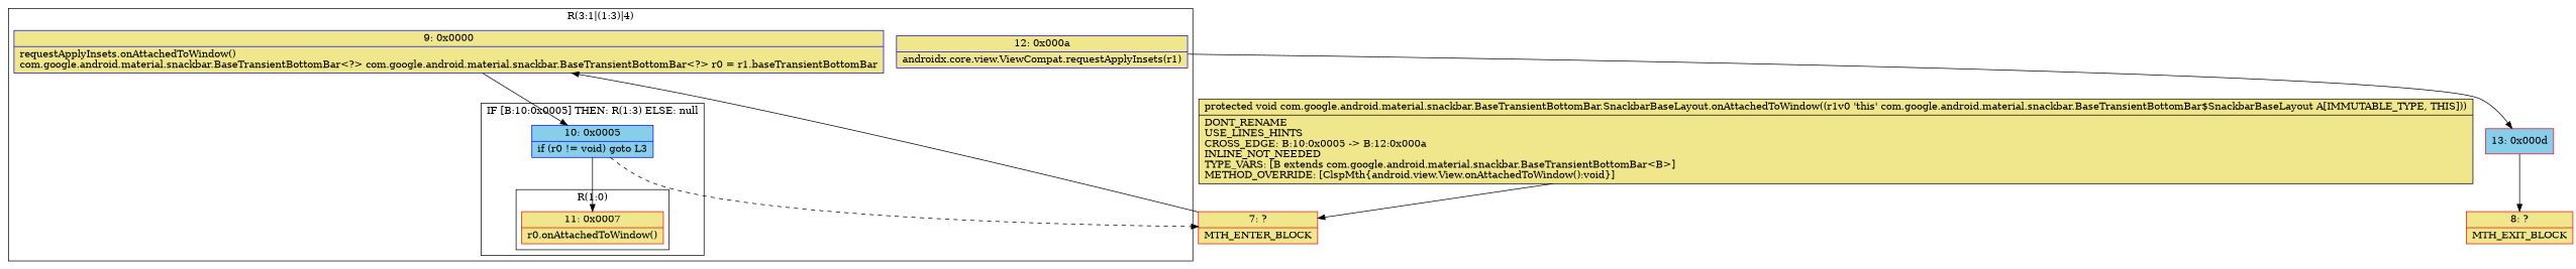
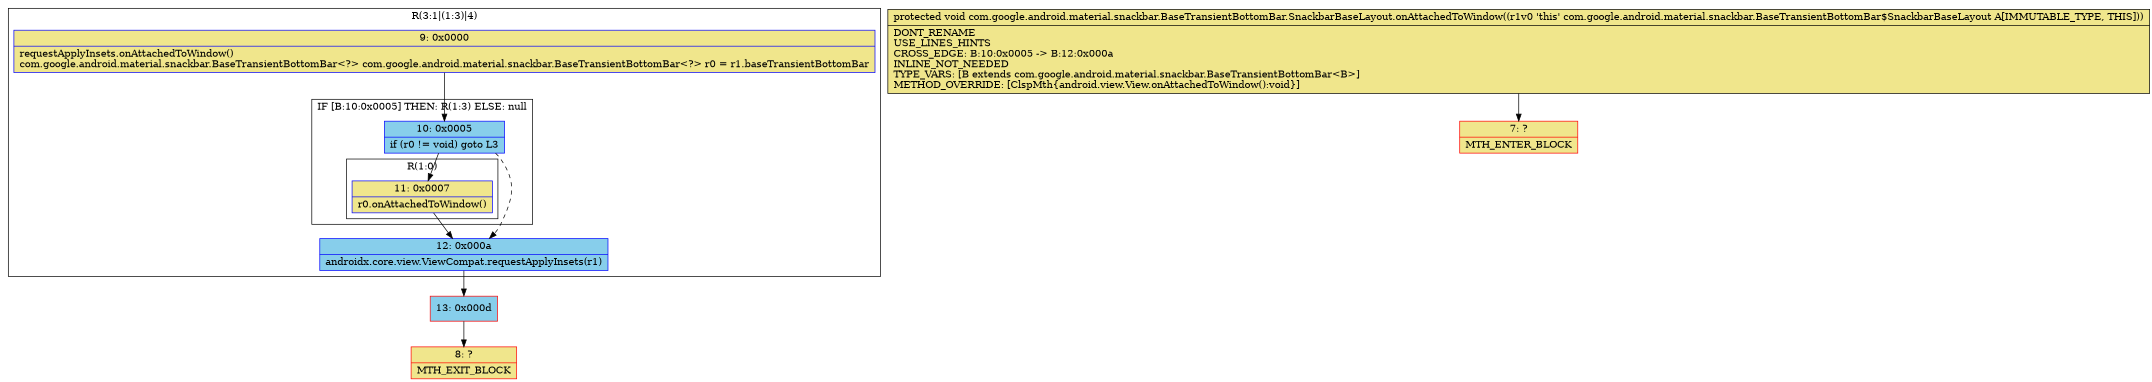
  digraph {
    node [color=blue fillcolor=khaki shape=record style=filled]
-   n1 [color=red label="{11\:\ 0x0007|r0.onAttachedToWindow()\l}"]
+   n1 [label="{11\:\ 0x0007|r0.onAttachedToWindow()\l}"]
    n2 [fillcolor=skyblue label="{10\:\ 0x0005|if (r0 != void) goto L3\l}"]
    n3 [label="{9\:\ 0x0000|requestApplyInsets.onAttachedToWindow()\lcom.google.android.material.snackbar.BaseTransientBottomBar\<?\> com.google.android.material.snackbar.BaseTransientBottomBar\<?\> r0 = r1.baseTransientBottomBar\l}"]
-   n4 [label="{12\:\ 0x000a|androidx.core.view.ViewCompat.requestApplyInsets(r1)\l}"]
+   n4 [fillcolor=skyblue label="{12\:\ 0x000a|androidx.core.view.ViewCompat.requestApplyInsets(r1)\l}"]
    n5 [color=red fillcolor=skyblue label="{13\:\ 0x000d}"]
    n6 [color=red label="{8\:\ ?|MTH_EXIT_BLOCK\l}"]
    n7 [color=red label="{7\:\ ?|MTH_ENTER_BLOCK\l}"]
    n8 [label="{protected void com.google.android.material.snackbar.BaseTransientBottomBar.SnackbarBaseLayout.onAttachedToWindow((r1v0 'this' com.google.android.material.snackbar.BaseTransientBottomBar$SnackbarBaseLayout A[IMMUTABLE_TYPE, THIS]))  | DONT_RENAME\lUSE_LINES_HINTS\lCROSS_EDGE: B:10:0x0005 \-\> B:12:0x000a\lINLINE_NOT_NEEDED\lTYPE_VARS: [B extends com.google.android.material.snackbar.BaseTransientBottomBar\<B\>]\lMETHOD_OVERRIDE: [ClspMth\{android.view.View.onAttachedToWindow():void\}]\l}" color=""]
    subgraph cluster_1 {
      label="R(3:1|(1:3)|4)"
      n3
      n4
      subgraph cluster_2 {
        label="IF [B:10:0x0005] THEN: R(1:3) ELSE: null"
        n2
        subgraph cluster_3 {
          label="R(1:0)"
          n1
        }
      }
    }
+   n1 -> n4
    n2 -> n1
-   n2 -> n7 [style=dashed]
+   n2 -> n4 [style=dashed]
    n3 -> n2
    n4 -> n5
    n5 -> n6
-   n7 -> n3
    n8 -> n7
  }
